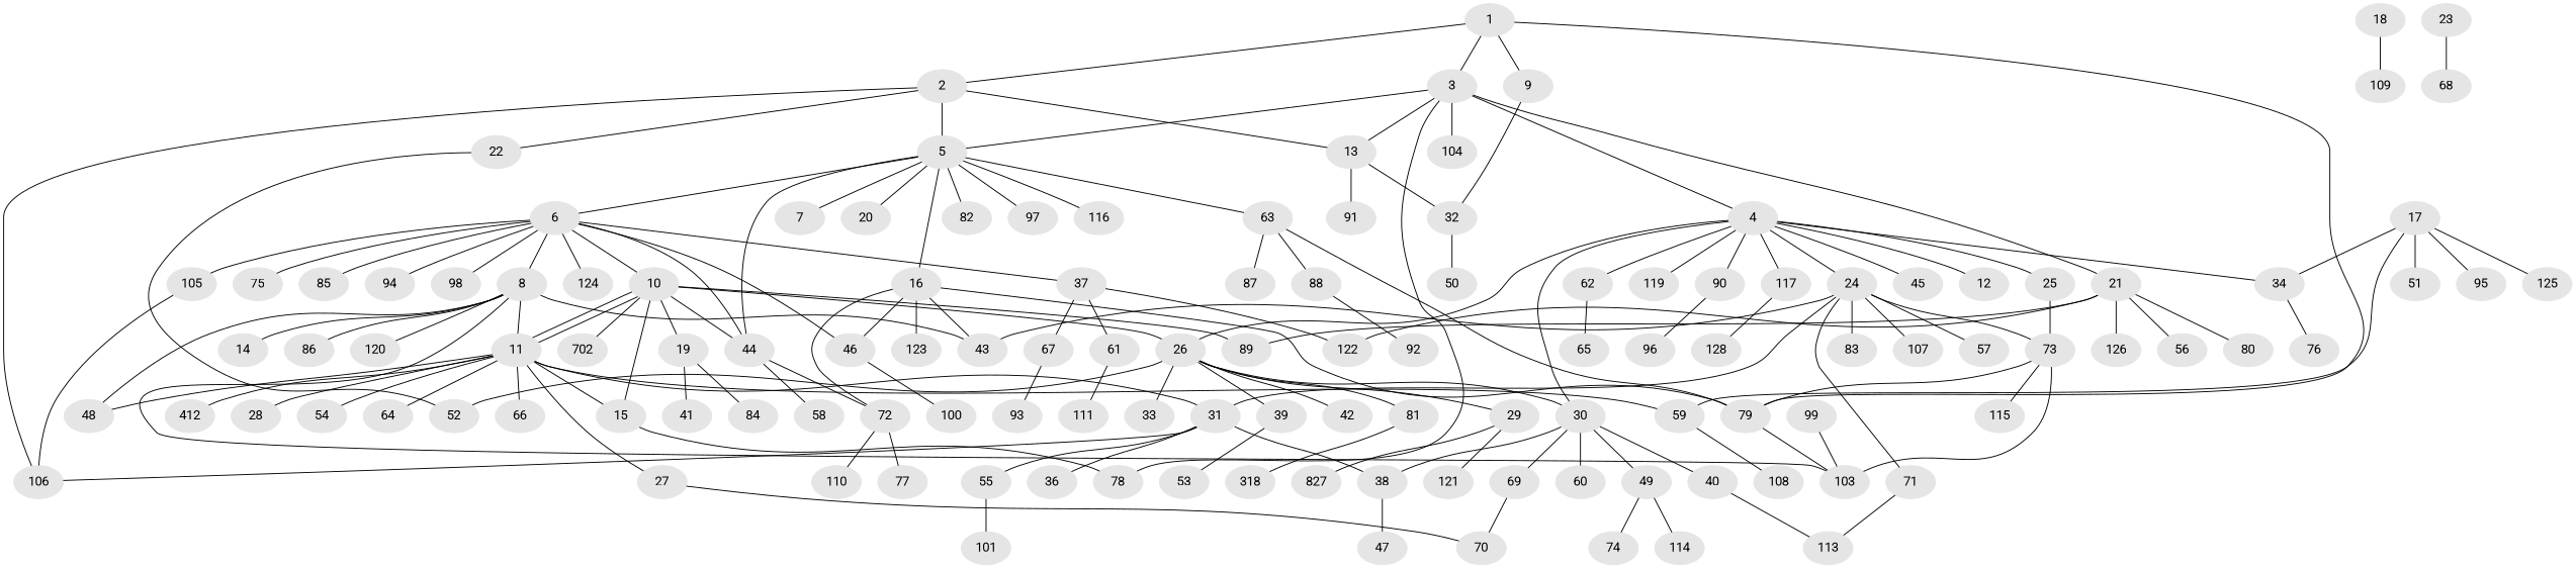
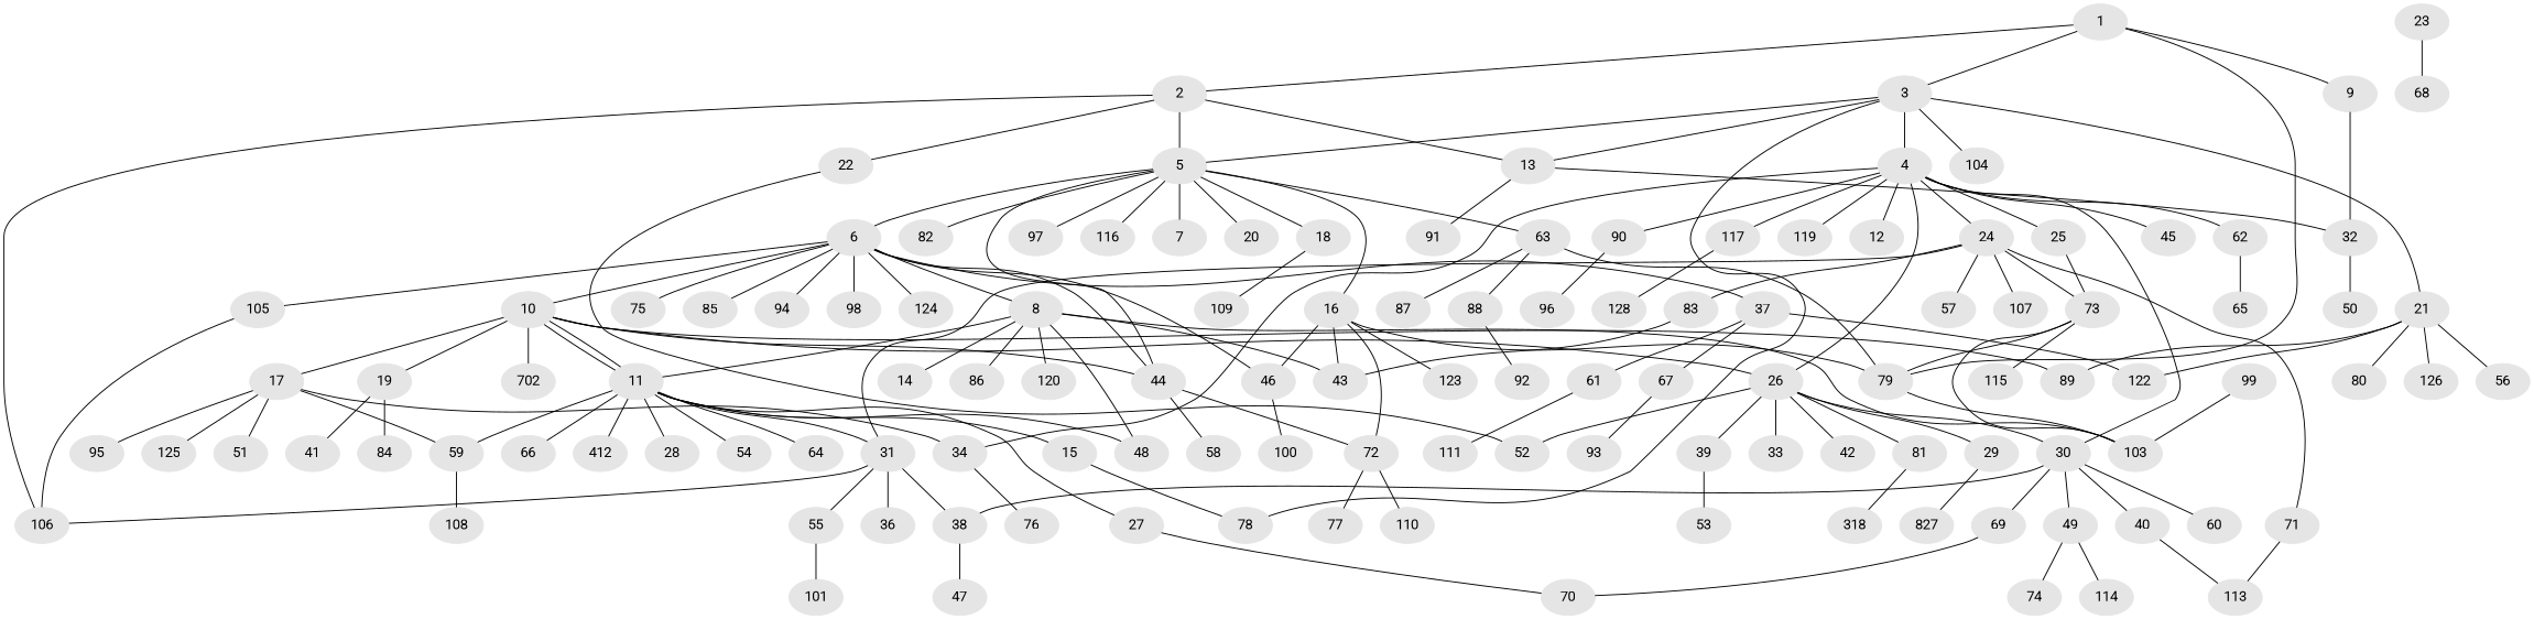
  graph {
    fontname=Roboto
    node [color=gray90 fontname=Roboto style=filled]
    edge [fontname=Roboto]
    1
    2
    3
    9
    79
    5
    13
    22
    106
    4
    21
    78
    104
    32
    103
    6
    7
    16
    18
    20
    44
    63
    82
    97
    116
    91
    52
    12
    24
    25
    26
    30
    34
    45
    62
    90
    117
    119
    89
    56
    80
    122
    126
    43
    31
    57
    71
    73
    83
    107
    29
    33
    39
    42
    81
    49
    38
    40
    60
    69
    76
    65
    96
    128
    8
    10
    37
    75
    85
    94
    98
    105
    124
    46
    72
    123
    109
    58
    87
    88
    11
    14
    86
    120
    48
    17
    19
    n88 [label=702]
    61
    67
    99
    15
    27
    28
    54
    59
    64
    66
    n99 [label=412]
    23
    68
    50
    51
    95
    125
    41
    84
    70
    36
    55
    108
    100
    77
    110
    113
    115
-   121
    n118 [label=827]
    53
    74
    114
    n122 [label=318]
    47
    101
    111
    93
    92
    1 -- 2
    1 -- 3
    1 -- 9
    1 -- 79
    2 -- 5
    2 -- 13
    2 -- 22
    2 -- 106
    3 -- 5
    3 -- 13
    3 -- 4
    3 -- 21
    3 -- 78
    3 -- 104
    9 -- 32
    79 -- 103
    5 -- 6
    5 -- 7
    5 -- 16
+   5 -- 18
    5 -- 20
    5 -- 44
    5 -- 63
    5 -- 82
    5 -- 97
    5 -- 116
    13 -- 32
    13 -- 91
    22 -- 52
    4 -- 12
    4 -- 24
    4 -- 25
    4 -- 26
    4 -- 30
    4 -- 34
    4 -- 45
    4 -- 62
    4 -- 90
    4 -- 117
    4 -- 119
    21 -- 89
    21 -- 56
    21 -- 80
    21 -- 122
    21 -- 126
    32 -- 50
    6 -- 44
    6 -- 8
    6 -- 10
    6 -- 37
    6 -- 75
    6 -- 85
    6 -- 94
    6 -- 98
    6 -- 105
    6 -- 124
    6 -- 46
    16 -- 79
    16 -- 43
    16 -- 46
    16 -- 72
    16 -- 123
    18 -- 109
    44 -- 72
    44 -- 58
    63 -- 79
    63 -- 87
    63 -- 88
-   24 -- 43
+   83 -- 43
    24 -- 31
    24 -- 57
    24 -- 71
    24 -- 73
    24 -- 83
    24 -- 107
    25 -- 73
    26 -- 52
    26 -- 30
    26 -- 29
    26 -- 33
    26 -- 39
    26 -- 42
    26 -- 81
    30 -- 49
    30 -- 38
    30 -- 40
    30 -- 60
    30 -- 69
    34 -- 76
    62 -- 65
    90 -- 96
    117 -- 128
    31 -- 106
    31 -- 38
    31 -- 36
    31 -- 55
    71 -- 113
    73 -- 79
    73 -- 103
    73 -- 115
-   29 -- 121
    29 -- n118
    39 -- 53
    81 -- n122
    49 -- 74
    49 -- 114
    38 -- 47
    40 -- 113
    69 -- 70
    8 -- 103
    8 -- 43
    8 -- 11
    8 -- 14
    8 -- 86
    8 -- 120
    8 -- 48
    10 -- 44
    10 -- 26
    10 -- 89
    10 -- 11
    10 -- 11
-   10 -- 15
+   10 -- 17
    10 -- 19
    10 -- n88
    37 -- 122
    37 -- 61
    37 -- 67
    105 -- 106
    46 -- 100
    72 -- 77
    72 -- 110
    88 -- 92
    11 -- 31
    11 -- 48
    11 -- 15
    11 -- 27
    11 -- 28
    11 -- 54
    11 -- 59
    11 -- 64
    11 -- 66
    11 -- n99
    17 -- 34
    17 -- 59
    17 -- 51
    17 -- 95
    17 -- 125
    19 -- 41
    19 -- 84
    61 -- 111
    67 -- 93
    99 -- 103
    15 -- 78
    27 -- 70
    59 -- 108
    23 -- 68
    55 -- 101
  }
